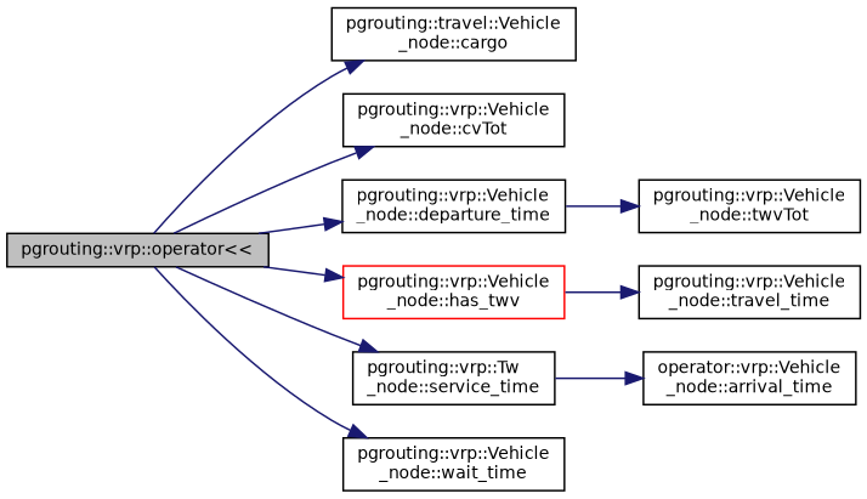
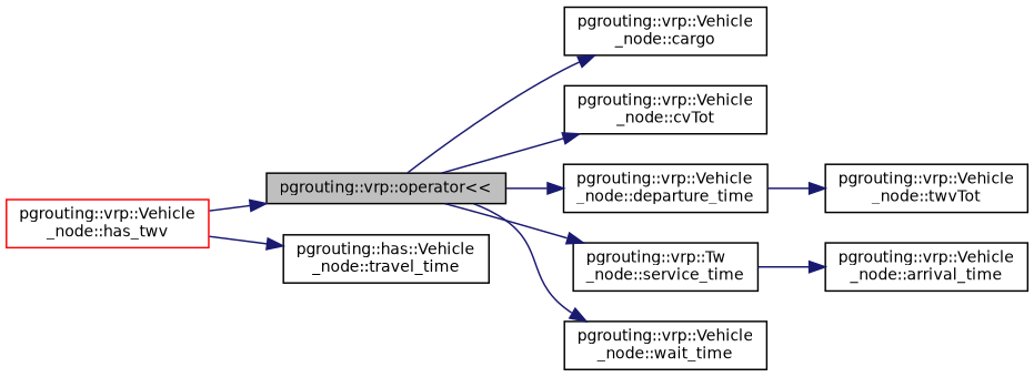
  digraph {
    rankdir=LR
    node [color=black fillcolor=white fontname=Helvetica fontsize=10 shape=record style=filled]
    edge [color=midnightblue fontname=Helvetica fontsize=10 labelfontname=Helvetica labelfontsize=10 style=solid]
    n1 [fillcolor=grey75 fontcolor=black height=0.2 label="pgrouting::vrp::operator\<\<" width=0.4]
-   n2 [height=0.2 label="pgrouting::travel::Vehicle\l_node::cargo" width=0.4]
+   n2 [height=0.2 label="pgrouting::vrp::Vehicle\l_node::cargo" width=0.4]
    n3 [height=0.2 label="pgrouting::vrp::Vehicle\l_node::cvTot" width=0.4]
    n4 [height=0.2 label="pgrouting::vrp::Vehicle\l_node::departure_time" width=0.4]
    n5 [color=red height=0.2 label="pgrouting::vrp::Vehicle\l_node::has_twv" width=0.4]
    n6 [height=0.2 label="pgrouting::vrp::Tw\l_node::service_time" width=0.4]
    n7 [height=0.2 label="pgrouting::vrp::Vehicle\l_node::wait_time" width=0.4]
-   n8 [height=0.2 label="operator::vrp::Vehicle\l_node::arrival_time" width=0.4]
+   n8 [height=0.2 label="pgrouting::vrp::Vehicle\l_node::arrival_time" width=0.4]
    n9 [height=0.2 label="pgrouting::vrp::Vehicle\l_node::twvTot" width=0.4]
-   n10 [height=0.2 label="pgrouting::vrp::Vehicle\l_node::travel_time" width=0.4]
+   n10 [height=0.2 label="pgrouting::has::Vehicle\l_node::travel_time" width=0.4]
    n1 -> n2
    n1 -> n3
    n1 -> n4
-   n1 -> n5
+   n5 -> n1
    n1 -> n6
    n1 -> n7
    n4 -> n9
    n5 -> n10
    n6 -> n8
  }
